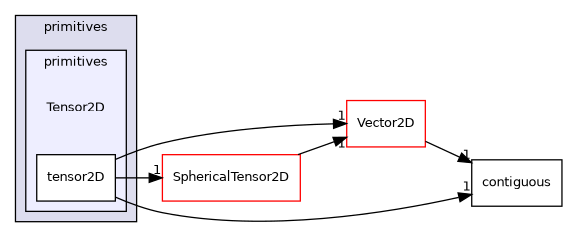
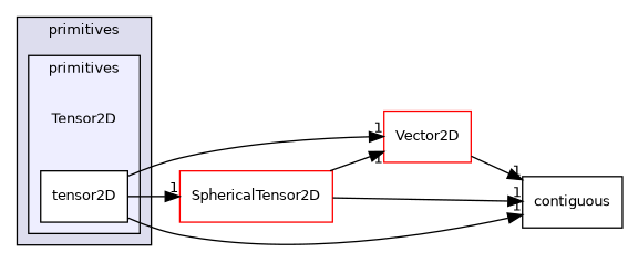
  digraph {
    compound=true
    rankdir=LR
    node [fontname=Helvetica fontsize=10 shape=box]
    edge [headlabel=1 labeldistance=1.5 labelfontname=Helvetica labelfontsize=10]
    n1 [label=Tensor2D shape=plaintext]
    n2 [color=black fillcolor=white label=tensor2D style=filled]
    n3 [color=red label=SphericalTensor2D]
    n4 [color=red label=Vector2D]
    n5 [label=contiguous]
    subgraph cluster_1 {
      bgcolor="#ddddee"
      fontname=Helvetica
      fontsize=10
      label=primitives
      pencolor=black
      subgraph cluster_2 {
        bgcolor="#eeeeff"
        fontname=Helvetica
        fontsize=10
        pencolor=black
        n1
        n2
      }
    }
    n2 -> n3
    n2 -> n4
    n2 -> n5
    n3 -> n4
+   n3 -> n5
    n4 -> n5
  }
